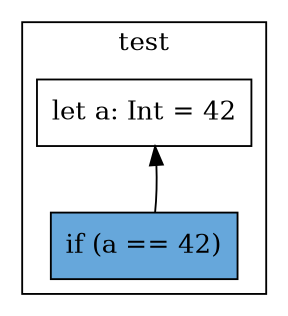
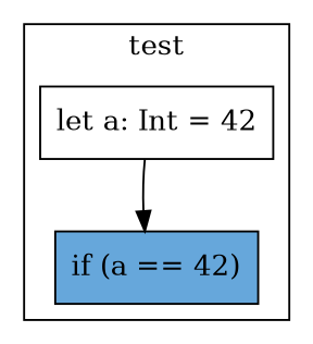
  digraph {
    node [shape=box]
    n1 [label="let a: Int = 42"]
    n2 [fillcolor="#66A7DB" label="if (a == 42)" style=filled]
    subgraph cluster_1 {
      label=test
      n1
      n2
    }
-   n2 -> n1
+   n1 -> n2
  }
